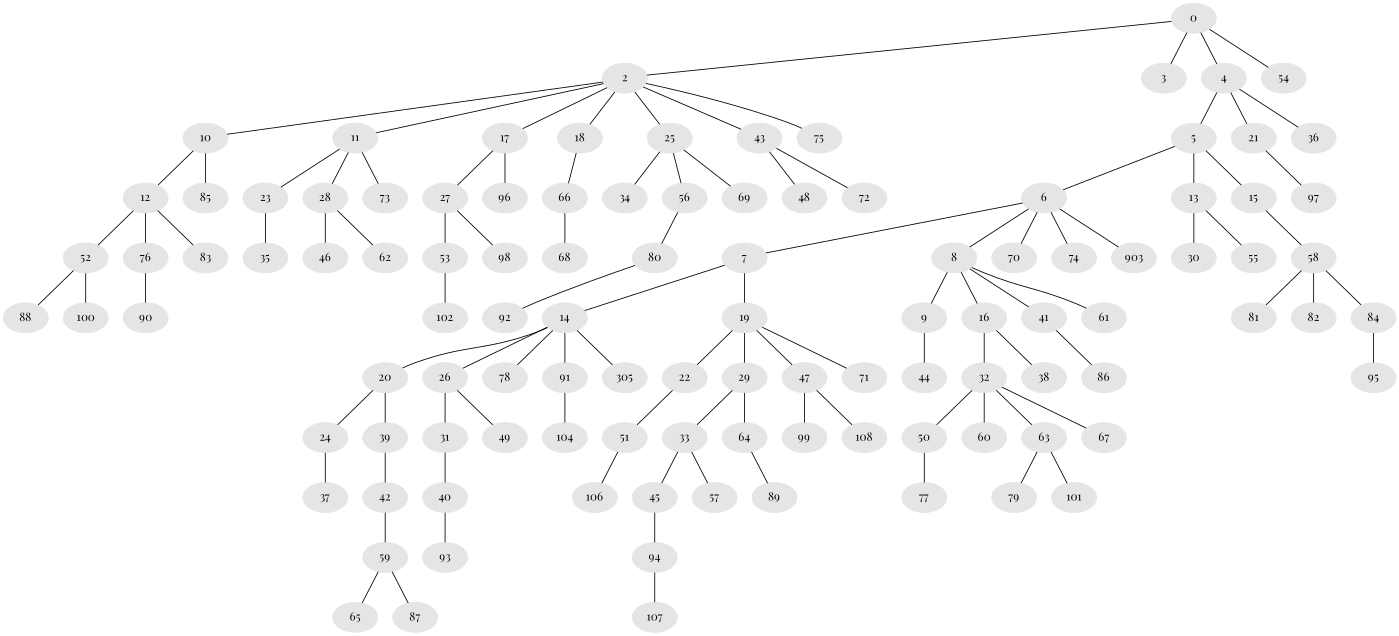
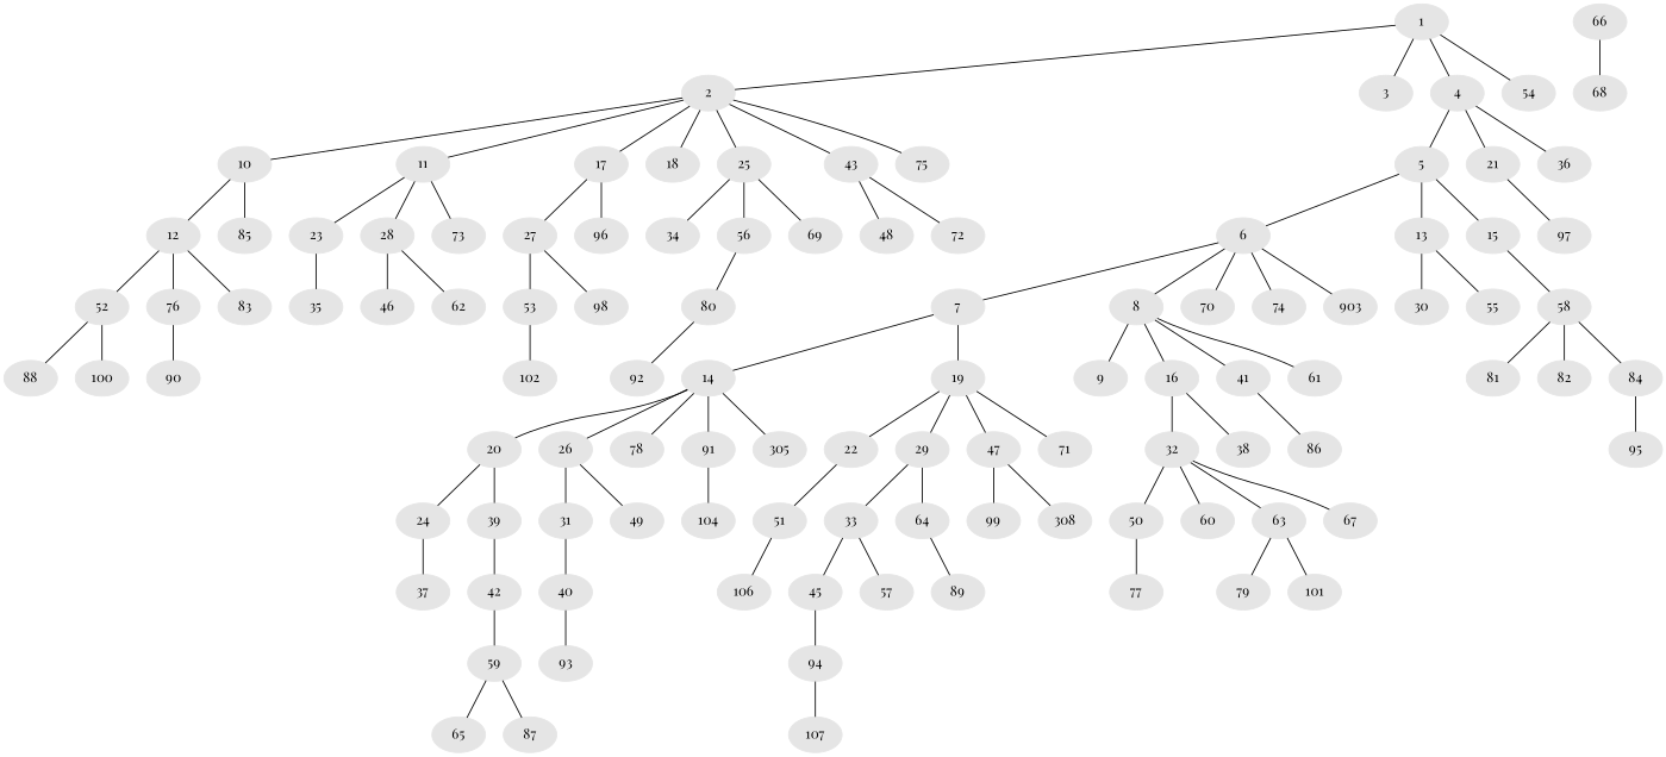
  graph {
    fontname="Playfair Display"
    node [color=gray90 fontname="Playfair Display" style=filled]
    edge [fontname="Playfair Display"]
-   1 [label=0]
+   1
    2
    3
    4
    54
    10
    11
    17
    18
    25
    43
    75
    5
    21
    36
    12
    85
    23
    28
    73
    27
    96
    66
    34
    56
    69
    48
    72
    6
    13
    15
    97
    7
    8
    70
    74
    n37 [label=903]
    30
    55
    58
    14
    19
    9
    16
    41
    61
    20
    26
    78
    91
    n51 [label=305]
    22
    29
    47
    71
-   44
    32
    38
    86
    52
    76
    83
    35
    46
    62
    88
    100
    90
    24
    39
    31
    49
    104
    81
    82
    84
    50
    60
    63
    67
    53
    98
    68
    51
    33
    64
    99
-   108
+   108 [label=308]
    37
    42
    106
    80
    40
    102
    45
    57
    89
    93
    77
    79
    101
    94
    59
    65
    87
    107
    92
    95
    1 -- 2
    1 -- 3
    1 -- 4
    1 -- 54
    2 -- 10
    2 -- 11
    2 -- 17
    2 -- 18
    2 -- 25
    2 -- 43
    2 -- 75
    4 -- 5
    4 -- 21
    4 -- 36
    10 -- 12
    10 -- 85
    11 -- 23
    11 -- 28
    11 -- 73
    17 -- 27
    17 -- 96
-   18 -- 66
    25 -- 34
    25 -- 56
    25 -- 69
    43 -- 48
    43 -- 72
    5 -- 6
    5 -- 13
    5 -- 15
    21 -- 97
    12 -- 52
    12 -- 76
    12 -- 83
    23 -- 35
    28 -- 46
    28 -- 62
    27 -- 53
    27 -- 98
    66 -- 68
    56 -- 80
    6 -- 7
    6 -- 8
    6 -- 70
    6 -- 74
    6 -- n37
    13 -- 30
    13 -- 55
    15 -- 58
    7 -- 14
    7 -- 19
    8 -- 9
    8 -- 16
    8 -- 41
    8 -- 61
    58 -- 81
    58 -- 82
    58 -- 84
    14 -- 20
    14 -- 26
    14 -- 78
    14 -- 91
    14 -- n51
    19 -- 22
    19 -- 29
    19 -- 47
    19 -- 71
-   9 -- 44
    16 -- 32
    16 -- 38
    41 -- 86
    20 -- 24
    20 -- 39
    26 -- 31
    26 -- 49
    91 -- 104
    22 -- 51
    29 -- 33
    29 -- 64
    47 -- 99
    47 -- 108
    32 -- 50
    32 -- 60
    32 -- 63
    32 -- 67
    52 -- 88
    52 -- 100
    76 -- 90
    24 -- 37
    39 -- 42
    31 -- 40
    84 -- 95
    50 -- 77
    63 -- 79
    63 -- 101
    53 -- 102
    51 -- 106
    33 -- 45
    33 -- 57
    64 -- 89
    42 -- 59
    80 -- 92
    40 -- 93
    45 -- 94
    94 -- 107
    59 -- 65
    59 -- 87
  }
